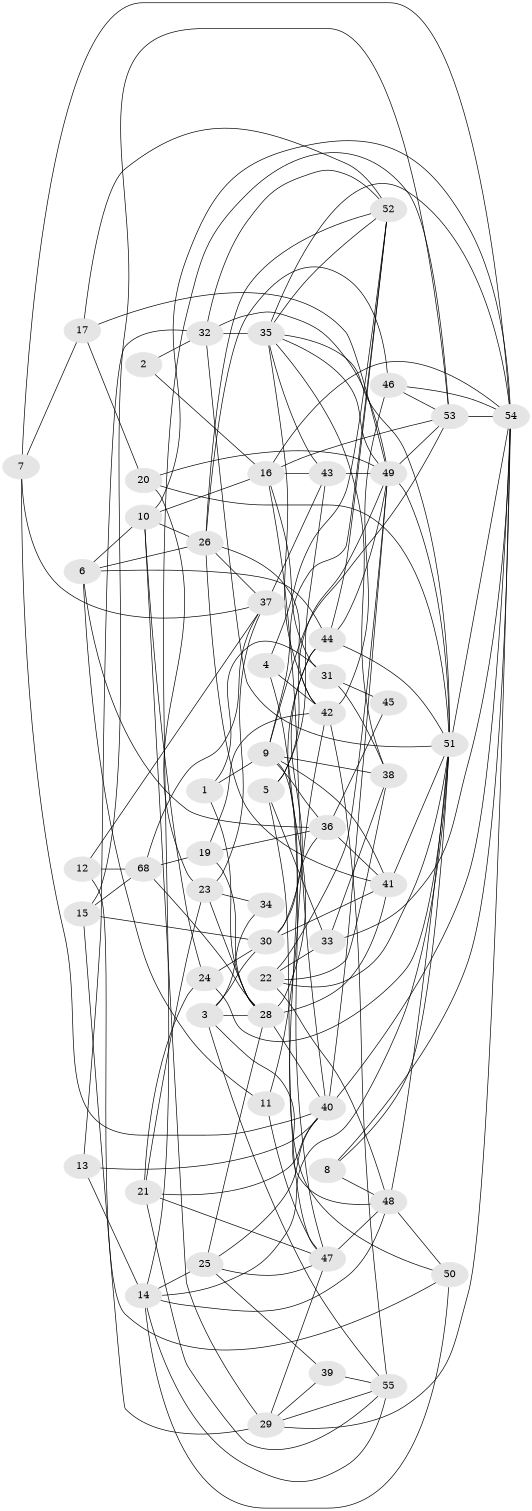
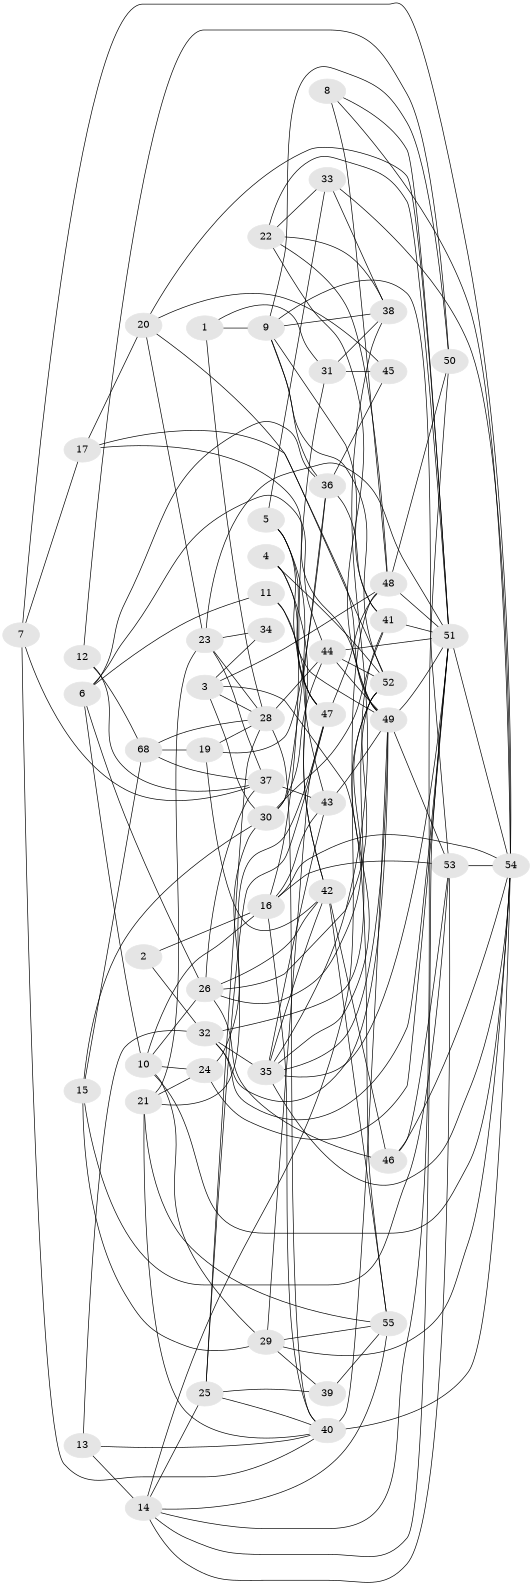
  graph {
    rankdir=LR
    node [color=gray90 style=filled]
    edge [weight=1.0]
    1
    9
    28
    31
    52
    36
    38
    41
    50
    53
    44
    40
    45
    2
    16
    32
    43
    54
    49
    51
    35
    3
    30
    34
    48
    55
    4
    42
    47
    46
    5
    33
    6
    10
    11
    26
    24
    29
    37
    7
    17
    20
    8
    39
    12
    n46 [label=68]
    19
    13
    14
    25
    15
    23
    21
    22
    1 -- 9
    1 -- 28
    1 -- 31
    9 -- 52
    9 -- 36
    9 -- 38
    9 -- 41
    9 -- 50
    9 -- 53
-   28 -- 41
    28 -- 44
    28 -- 40
    31 -- 38 [weight=2.0]
    31 -- 45
    36 -- 41
    36 -- 45
    41 -- 51
    53 -- 54
    44 -- 52
    44 -- 49
    44 -- 51
    40 -- 54
    40 -- 49
    2 -- 16
    2 -- 32
    16 -- 31 [weight=2.0]
    16 -- 53 [weight=2.0]
    16 -- 40
    16 -- 43
    16 -- 54
    32 -- 52
    32 -- 49
    32 -- 51
    32 -- 35
    43 -- 49
    49 -- 53
    49 -- 51
    51 -- 54
    35 -- 52 [weight=2.0]
    35 -- 38
    35 -- 43
    35 -- 54
    35 -- 49
    35 -- 51
    35 -- 42
    3 -- 28
    3 -- 30 [weight=2.0]
    3 -- 34
    3 -- 48
    3 -- 55
    30 -- 36
    30 -- 41
    30 -- 44
    48 -- 50
    48 -- 51
    4 -- 52 [weight=2.0]
    4 -- 42
    4 -- 47
    42 -- 55
    42 -- 46
    47 -- 48
    46 -- 53
    46 -- 54
    5 -- 43
    5 -- 49
    5 -- 47 [weight=2.0]
    5 -- 33
    33 -- 38
    33 -- 54
    6 -- 36
    6 -- 44
    6 -- 10
    6 -- 11
    6 -- 26
    10 -- 16
    10 -- 54
    10 -- 26
    10 -- 24
    10 -- 29
    11 -- 42
    11 -- 47
    26 -- 52
    26 -- 41 [weight=2.0]
    26 -- 42
    26 -- 46
    26 -- 37
    24 -- 51
    24 -- 30
    29 -- 54
    29 -- 55
    29 -- 47
    29 -- 39
    37 -- 43
    7 -- 40
    7 -- 54
    7 -- 37
    7 -- 17
    17 -- 52
    17 -- 49
    17 -- 20
+   20 -- 45
    20 -- 49
    20 -- 51 [weight=2.0]
    20 -- 23
    8 -- 54
    8 -- 51
    8 -- 48
    39 -- 55
    12 -- 50
    12 -- 37
    12 -- n46
    n46 -- 28
    n46 -- 37
    n46 -- 19
    19 -- 28
    19 -- 36
    19 -- 42
    13 -- 40
    13 -- 32
    13 -- 14
    14 -- 50
    14 -- 53
    14 -- 51
    14 -- 48
    14 -- 55
    14 -- 25
    25 -- 28
    25 -- 40
    25 -- 47
    25 -- 39
    15 -- 53
    15 -- 30
    15 -- 29
    15 -- n46
    23 -- 28
+   23 -- 51
    23 -- 34
    23 -- 37
    21 -- 40
    21 -- 55
    21 -- 47
    21 -- 24
    21 -- 23
    22 -- 38
    22 -- 49
    22 -- 51
    22 -- 48
    22 -- 33
  }
